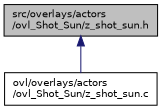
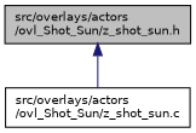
  digraph {
    node [color=black fontname=Helvetica fontsize=10 shape=record style=filled]
    n1 [fillcolor=grey75 fontcolor=black height=0.2 label="src/overlays/actors\l/ovl_Shot_Sun/z_shot_sun.h" width=0.4]
-   n2 [fillcolor=white height=0.2 label="ovl/overlays/actors\l/ovl_Shot_Sun/z_shot_sun.c" width=0.4]
+   n2 [fillcolor=white height=0.2 label="src/overlays/actors\l/ovl_Shot_Sun/z_shot_sun.c" width=0.4]
    n1 -> n2 [color=midnightblue dir=back fontname=Helvetica fontsize=10 labelfontname=Helvetica labelfontsize=10 style=solid]
  }
